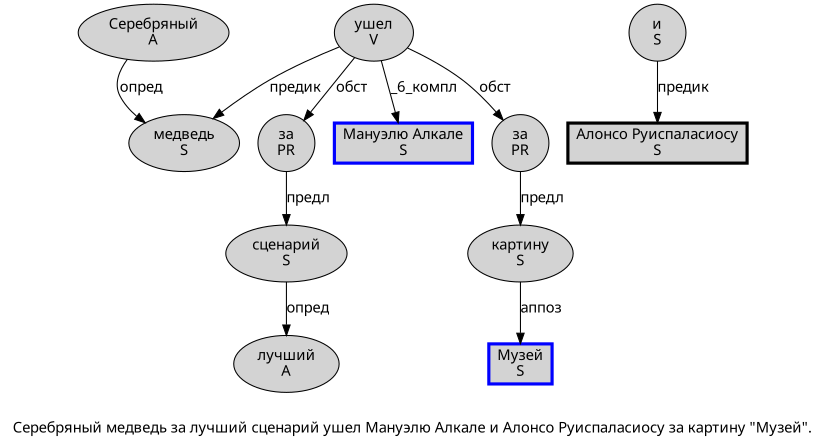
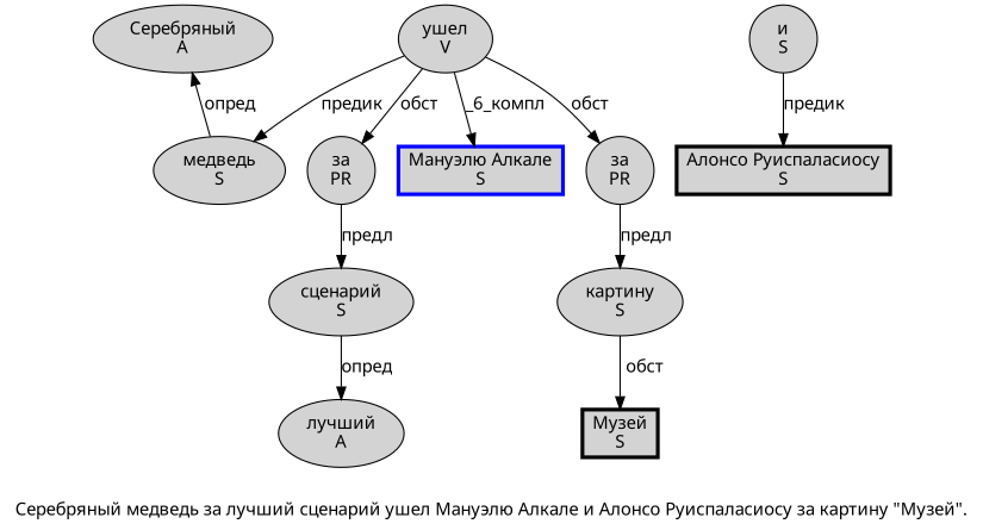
  digraph {
    fontname="Noto Sans"
    label="Серебряный медведь за лучший сценарий ушел Мануэлю Алкале и Алонсо Руиспаласиосу за картину \"Музей\"."
    node [fillcolor=lightgray fontname="Noto Sans" penwidth=1 shape=ellipse style=filled]
    edge [fontname="Noto Sans"]
    n1 [label="Серебряный\nA"]
    n2 [label="медведь\nS"]
    n3 [label="за\nPR"]
    n4 [label="сценарий\nS"]
    n5 [label="лучший\nA"]
    n6 [label="ушел\nV"]
    n7 [color=blue label="Мануэлю Алкале\nS" penwidth=3 shape=box]
    n8 [label="за\nPR"]
    n9 [label="картину\nS"]
    n10 [label="и\nS"]
    n11 [color=black label="Алонсо Руиспаласиосу\nS" penwidth=3 shape=box]
-   n12 [color=blue label="Музей\nS" penwidth=3 shape=box]
-   n1 -> n2 [label="опред"]
+   n12 [color=black label="Музей\nS" penwidth=3 shape=box]
+   n2 -> n1 [label="опред"]
    n3 -> n4 [label="предл"]
    n4 -> n5 [label="опред"]
    n6 -> n2 [label="предик"]
    n6 -> n3 [label="обст"]
    n6 -> n7 [label="_6_компл"]
    n6 -> n8 [label="обст"]
    n8 -> n9 [label="предл"]
-   n9 -> n12 [label="аппоз"]
+   n9 -> n12 [label="обст"]
    n10 -> n11 [label="предик"]
  }
